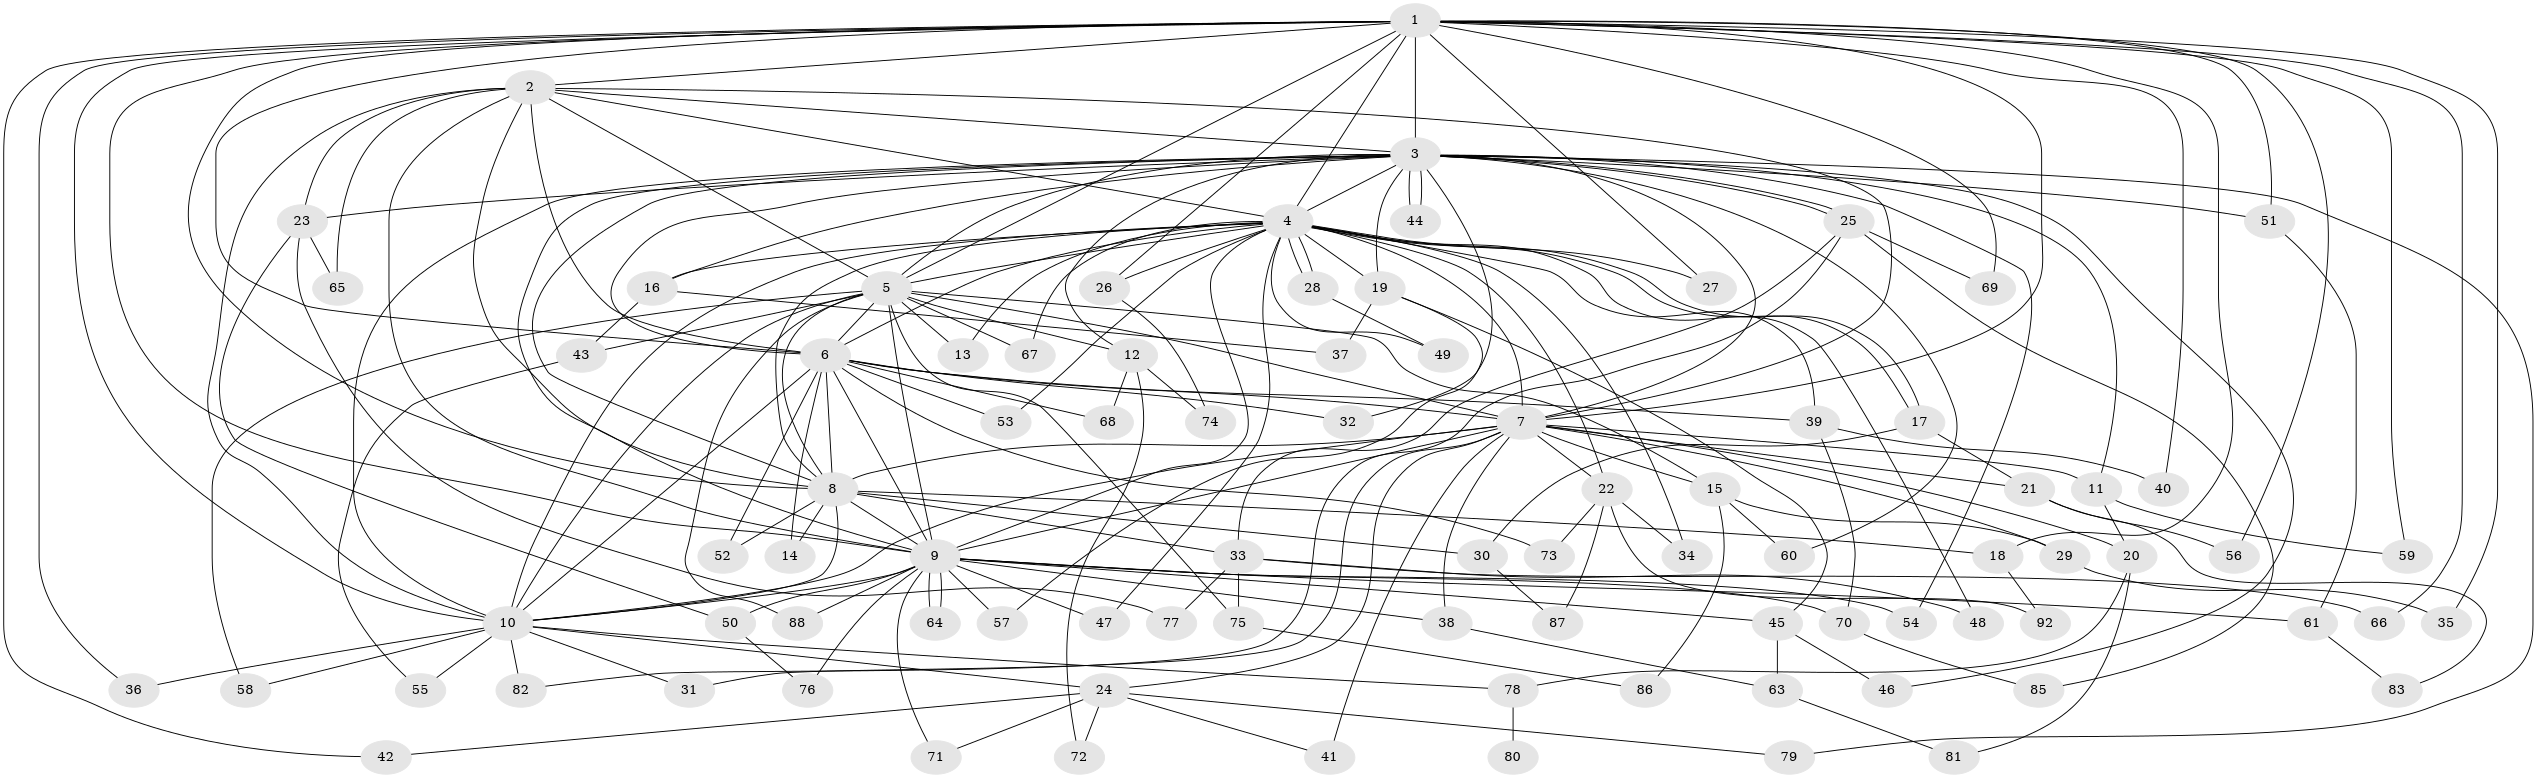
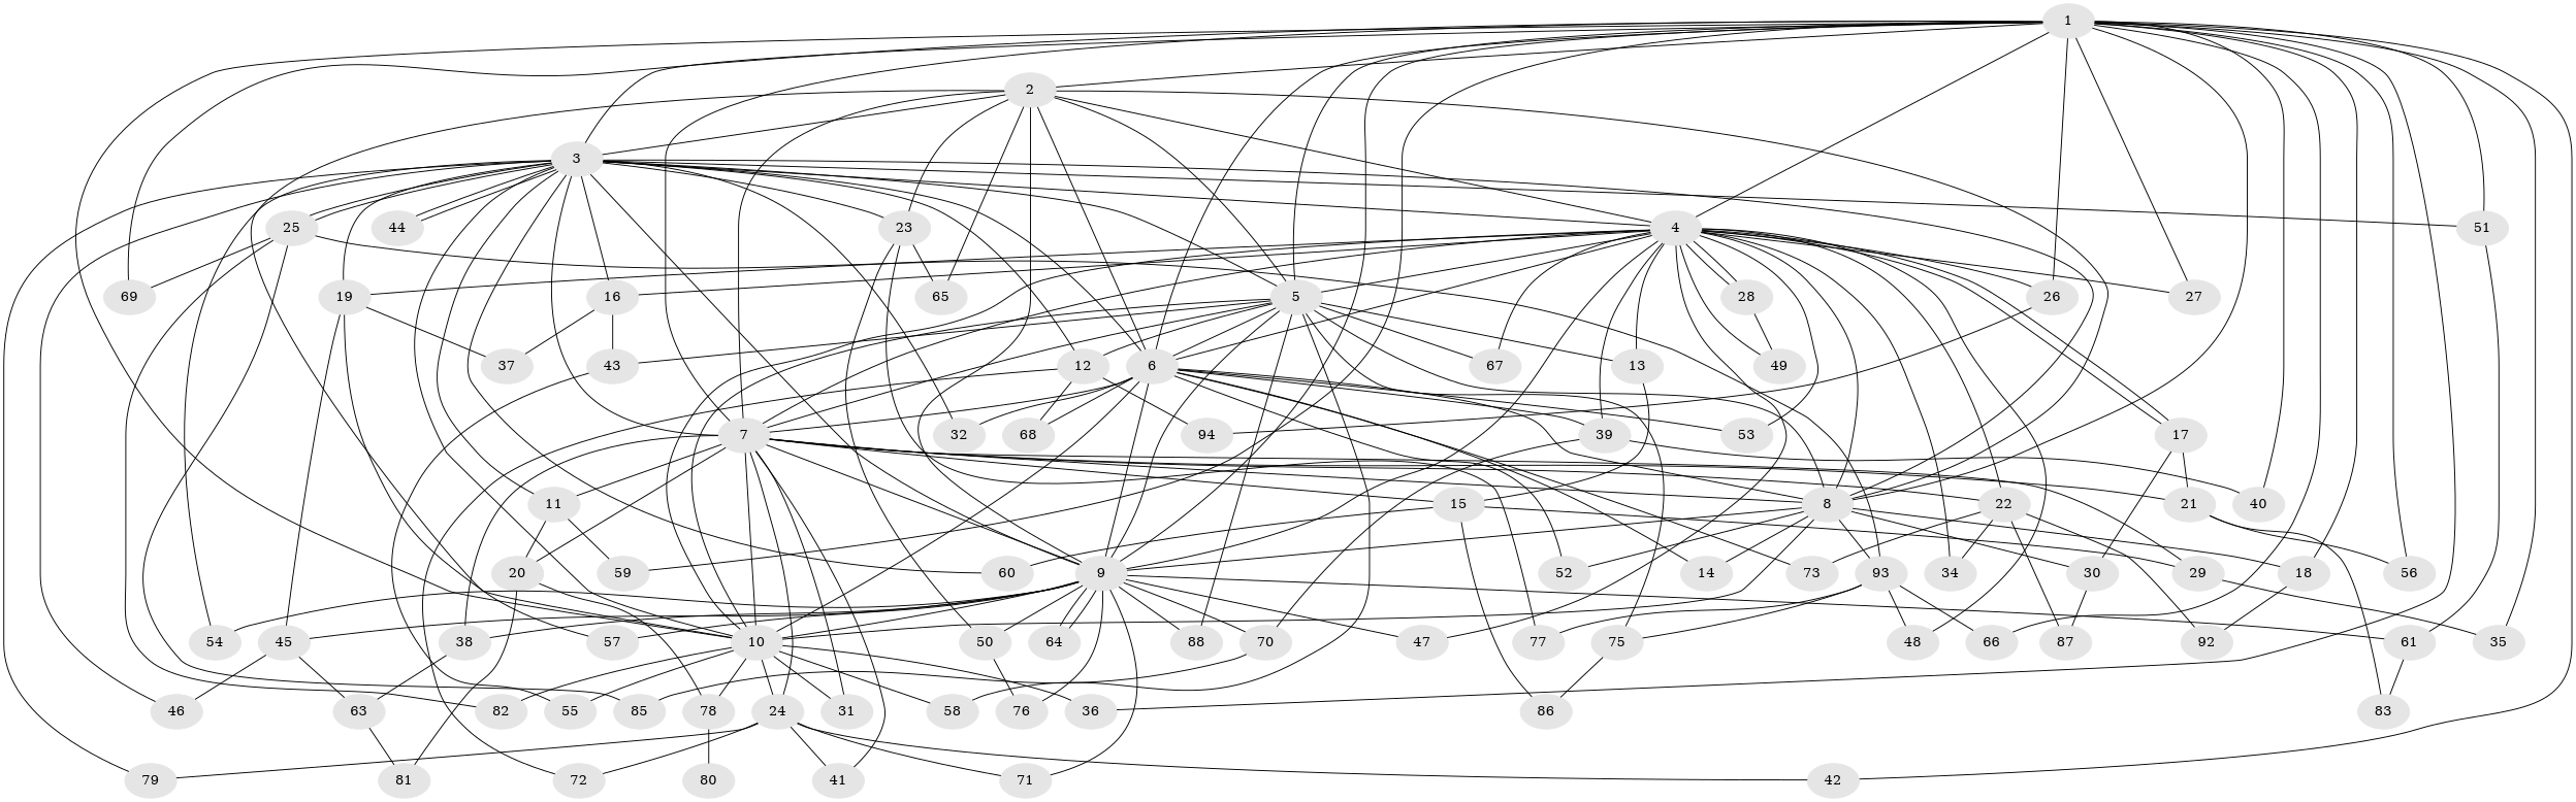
  graph {
    fontname="DejaVu Serif"
    node [color=gray90 fontname="DejaVu Serif" style=filled]
    edge [fontname="DejaVu Serif"]
    1
    2
    3
    4
    5
    6
    7
    8
    9
    10
    18
    26
    27
    35
    36
    40
    42
    51
    56
    59
    66
    69
    23
    65
    11
    12
    16
    19
    25
    32
    44
    46
    54
    60
    79
    13
    17
    22
    28
    34
    39
    47
    48
    49
    53
    67
    15
    43
    58
    75
    n51 [label=88]
    14
    52
    68
    73
    20
    21
    24
    29
    31
    38
    41
    30
-   33
+   33 [label=93]
    45
    50
    57
    61
    64
    70
    71
    76
    55
    78
    82
    n76 [label=92]
-   74
+   74 [label=94]
    77
    72
    37
    85
    87
    86
    81
    83
    63
    80
    1 -- 2
    1 -- 3
    1 -- 4
    1 -- 5
    1 -- 6
    1 -- 7
    1 -- 8
    1 -- 9
    1 -- 10
    1 -- 18
    1 -- 26
    1 -- 27
    1 -- 35
    1 -- 36
    1 -- 40
    1 -- 42
    1 -- 51
    1 -- 56
    1 -- 59
    1 -- 66
    1 -- 69
    2 -- 3
    2 -- 4
    2 -- 5
    2 -- 6
    2 -- 7
    2 -- 8
    2 -- 9
    2 -- 10
    2 -- 23
    2 -- 65
    3 -- 4
    3 -- 5
    3 -- 6
    3 -- 7
    3 -- 8
    3 -- 9
    3 -- 10
    3 -- 51
    3 -- 23
    3 -- 11
    3 -- 12
    3 -- 16
    3 -- 19
    3 -- 25
    3 -- 25
    3 -- 32
    3 -- 44
    3 -- 44
    3 -- 46
    3 -- 54
    3 -- 60
    3 -- 79
    4 -- 5
    4 -- 6
    4 -- 7
    4 -- 8
    4 -- 9
    4 -- 10
    4 -- 26
    4 -- 27
    4 -- 16
    4 -- 19
    4 -- 13
    4 -- 17
    4 -- 17
    4 -- 22
    4 -- 28
    4 -- 28
    4 -- 34
    4 -- 39
    4 -- 47
    4 -- 48
    4 -- 49
    4 -- 53
    4 -- 67
    5 -- 6
    5 -- 7
    5 -- 8
    5 -- 9
    5 -- 10
    5 -- 12
    5 -- 13
    5 -- 67
-   5 -- 15
+   13 -- 15
    5 -- 43
    5 -- 58
    5 -- 75
    5 -- n51
    6 -- 7
    6 -- 8
    6 -- 9
    6 -- 10
    6 -- 32
    6 -- 39
    6 -- 53
    6 -- 14
    6 -- 52
    6 -- 68
    6 -- 73
    7 -- 8
    7 -- 9
    7 -- 10
    7 -- 11
    7 -- 22
    7 -- 15
    7 -- 20
    7 -- 21
    7 -- 24
    7 -- 29
    7 -- 31
    7 -- 38
    7 -- 41
    8 -- 9
    8 -- 10
    8 -- 18
    8 -- 14
    8 -- 52
    8 -- 30
    8 -- 33
    9 -- 10
    9 -- 54
    9 -- 47
    9 -- n51
    9 -- 38
    9 -- 45
    9 -- 50
    9 -- 57
    9 -- 61
    9 -- 64
    9 -- 64
    9 -- 70
    9 -- 71
    9 -- 76
    10 -- 36
    10 -- 58
    10 -- 24
    10 -- 31
    10 -- 55
    10 -- 78
    10 -- 82
    18 -- n76
    26 -- 74
    51 -- 61
    23 -- 65
    23 -- 50
    23 -- 77
    11 -- 59
    11 -- 20
    12 -- 68
    12 -- 74
    12 -- 72
    16 -- 43
    16 -- 37
    19 -- 45
    19 -- 57
    19 -- 37
    25 -- 69
    25 -- 33
    25 -- 82
    25 -- 85
    17 -- 21
    17 -- 30
    22 -- 34
    22 -- 73
    22 -- n76
    22 -- 87
    28 -- 49
    39 -- 40
    39 -- 70
    15 -- 60
    15 -- 29
    15 -- 86
    43 -- 55
    75 -- 86
    20 -- 78
    20 -- 81
    21 -- 56
    21 -- 83
    24 -- 42
    24 -- 79
    24 -- 41
    24 -- 71
    24 -- 72
    29 -- 35
    38 -- 63
    30 -- 87
    33 -- 66
    33 -- 48
    33 -- 75
    33 -- 77
    45 -- 46
    45 -- 63
    50 -- 76
    61 -- 83
    70 -- 85
    78 -- 80
    63 -- 81
  }
